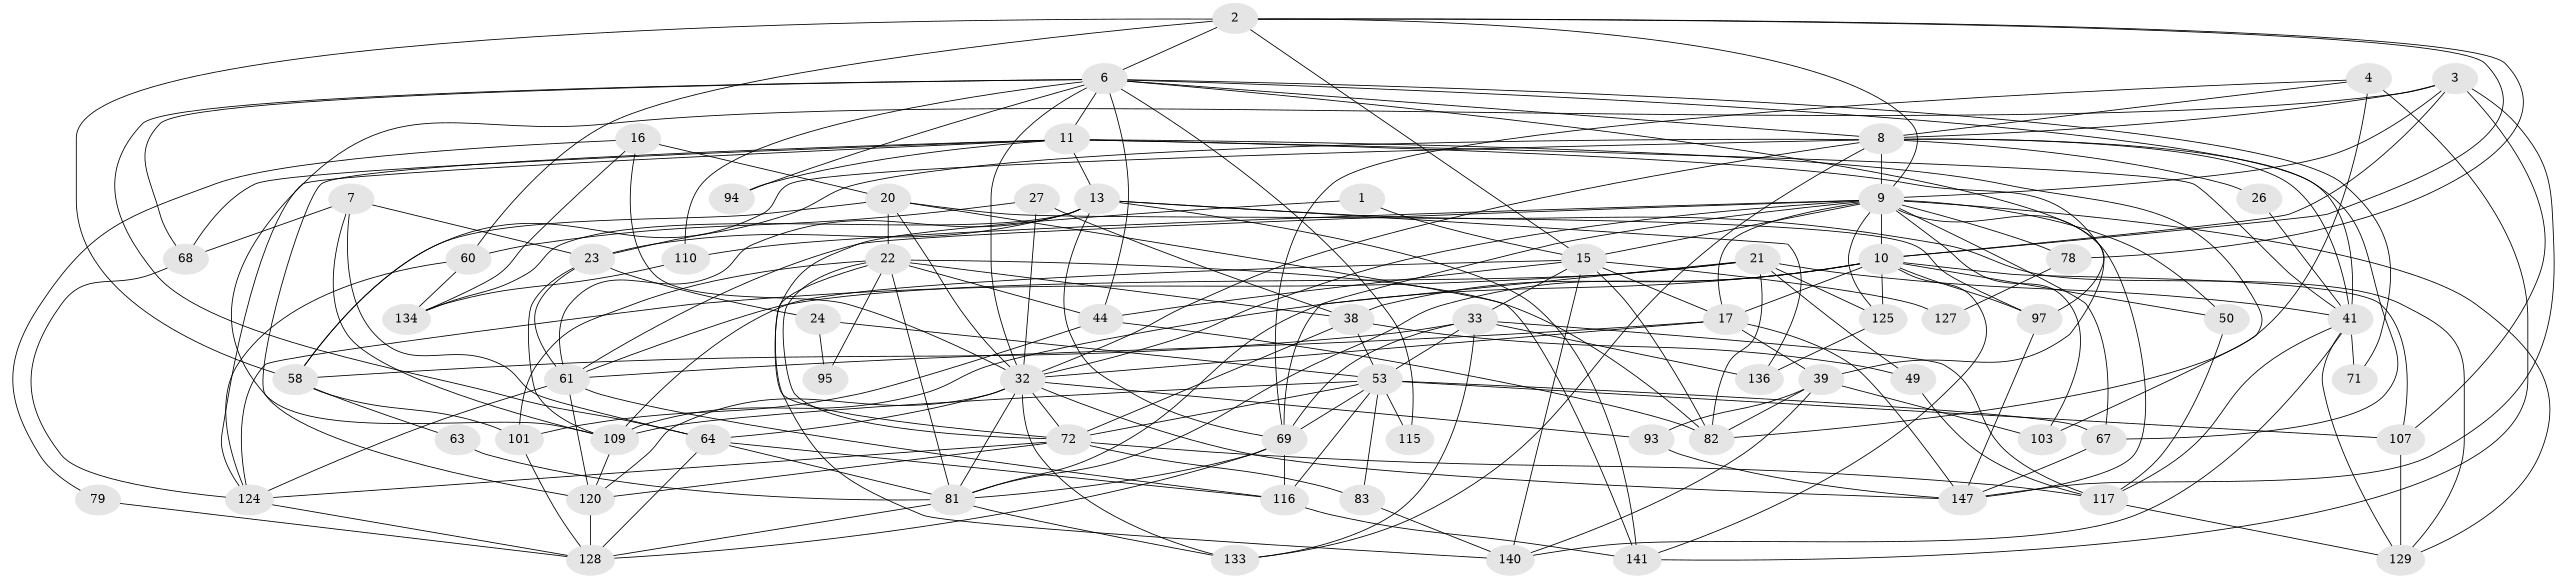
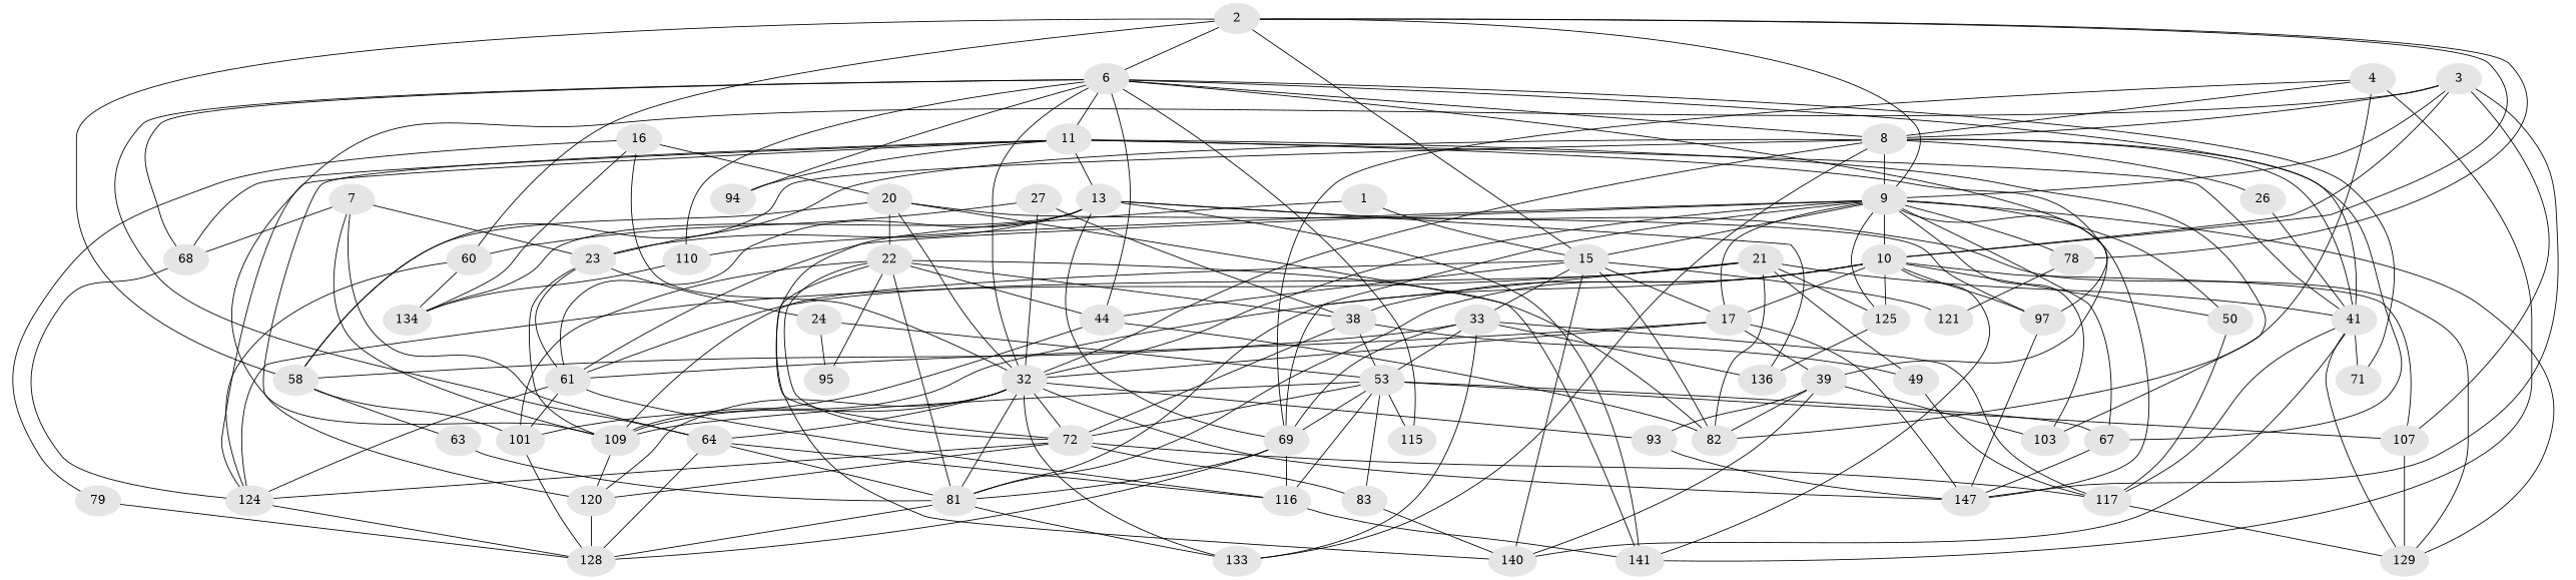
  graph {
    node [color=gray90 style=filled]
    15 [super="+62+87"]
    109 [super="+119"]
    82 [super="+111"]
    44 [super="+118"]
    17 [super="+91+76"]
    33 [super="+139+46"]
-   127
+   127 [label=121]
    140
    1
    72 [super="+130+74+98"]
    120 [super="+143"]
    124 [super="+142"]
    117
    83
    2 [super="+5"]
    6 [super="+18"]
    9 [super="+19"]
    10 [super="+88+48"]
    58 [super="+73"]
    60 [super="+70"]
    78
    8 [super="+29+25"]
    11 [super="+122+14"]
    32 [super="+146+148+51+36"]
    41 [super="+112+42"]
    64 [super="+106"]
    68
    71
    94
    97 [super="+100"]
    110
    115
    147
    69 [super="+121"]
    67
    50
    61 [super="+138"]
    103
    125
    129 [super="+144"]
    107 [super="+123"]
    141
    38 [super="+85"]
    81 [super="+89+96+113+104"]
    101
    63 [super="+131"]
    134
    3 [super="+75"]
    23 [super="+66"]
    26
    133
    4 [super="+55"]
    128
    116
    13 [super="+47+132+40"]
    39 [super="+43"]
    93
    24
    7
    136
    49
    53 [super="+59"]
    20 [super="+99"]
    22 [super="+108+31"]
    16 [super="+37"]
    79
    95
    21 [super="+90"]
    27 [super="+84"]
    15 -- 109
    15 -- 82
    15 -- 44
    15 -- 17
    15 -- 33
    15 -- 127
    15 -- 140
    109 -- 120
    44 -- 82
    44 -- 101
    17 -- 32
    17 -- 147
    17 -- 61
    17 -- 39
    33 -- 117
    33 -- 58
    33 -- 69
    33 -- 133
    33 -- 136
    33 -- 53
    1 -- 15
    1 -- 72
    72 -- 120
    72 -- 124
    72 -- 117
    72 -- 83
    120 -- 128
    124 -- 128
    117 -- 129
    83 -- 140
    2 -- 15
    2 -- 6
    2 -- 9
    2 -- 10
    2 -- 58 [weight=2]
    2 -- 60
    2 -- 78
    6 -- 44
    6 -- 8
    6 -- 11
    6 -- 32 [weight=2]
    6 -- 41
    6 -- 64
    6 -- 68
    6 -- 71
    6 -- 94
    6 -- 97
    6 -- 110
    6 -- 115
    9 -- 15
    9 -- 17 [weight=2]
    9 -- 10
    9 -- 78
    9 -- 32
    9 -- 110
    9 -- 147
    9 -- 69
    9 -- 67
    9 -- 50
    9 -- 61
    9 -- 103
    9 -- 125
    9 -- 129
    10 -- 109
    10 -- 17
    10 -- 97
    10 -- 50
    10 -- 125
    10 -- 107 [weight=2]
    10 -- 141
    10 -- 38
    10 -- 81
    58 -- 101
    58 -- 63
    60 -- 124
    60 -- 134
    78 -- 127
    8 -- 9
    8 -- 58
    8 -- 32
    8 -- 41
    8 -- 67
    8 -- 23
    8 -- 26
    8 -- 133
    11 -- 120 [weight=2]
    11 -- 124
    11 -- 41
    11 -- 68
    11 -- 94
    11 -- 103
    11 -- 13
    11 -- 39
+   32 -- 109
    32 -- 72
    32 -- 120
    32 -- 64
    32 -- 147
    32 -- 81
    32 -- 133
    32 -- 93
    41 -- 140
    41 -- 117
    41 -- 71
    41 -- 129
    64 -- 81
    64 -- 128
    64 -- 116
    68 -- 124
    97 -- 147
    110 -- 134
    69 -- 81
    69 -- 128
    69 -- 116
    67 -- 147
    50 -- 117
-   61 -- 120
+   61 -- 101
    61 -- 124
    61 -- 116
    125 -- 136
    107 -- 129
    38 -- 72
    38 -- 49
    38 -- 53
    81 -- 133
    81 -- 128
    101 -- 128
    63 -- 81 [weight=2]
    3 -- 109
    3 -- 9
    3 -- 10
    3 -- 8
    3 -- 147
    3 -- 107
    23 -- 109
    23 -- 61
    23 -- 24
    26 -- 41
    4 -- 82
    4 -- 8
    4 -- 69
    4 -- 141
    116 -- 141
    13 -- 69
    13 -- 61
    13 -- 129
    13 -- 141
    13 -- 134
    13 -- 23
    13 -- 136
    39 -- 82
    39 -- 140
    39 -- 103
    39 -- 93
    93 -- 147
    24 -- 53
    24 -- 95
    7 -- 109
    7 -- 64
    7 -- 68
    7 -- 23
    49 -- 117
    53 -- 109
    53 -- 72
    53 -- 83
    53 -- 115
    53 -- 69
    53 -- 67
    53 -- 107
    53 -- 116
    20 -- 58
    20 -- 32
    20 -- 97
    20 -- 141
    20 -- 22
    22 -- 82
    22 -- 44
    22 -- 140
    22 -- 72
    22 -- 38
    22 -- 81
    22 -- 101
    22 -- 95
    16 -- 32 [weight=2]
    16 -- 134
    16 -- 20 [weight=2]
    16 -- 79
    79 -- 128
    21 -- 82
    21 -- 124
    21 -- 41
    21 -- 61
    21 -- 125
    21 -- 81
    21 -- 49
    27 -- 60
    27 -- 32
    27 -- 38
  }
